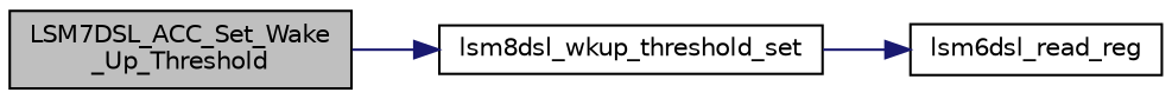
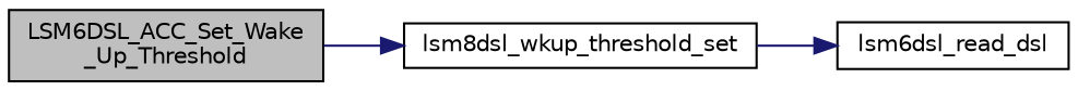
  digraph {
    rankdir=LR
    node [color=black fillcolor=white fontname=Helvetica fontsize=10 shape=record style=filled]
    edge [color=midnightblue fontname=Helvetica fontsize=10 labelfontname=Helvetica labelfontsize=10 style=solid]
-   n1 [fillcolor=grey75 fontcolor=black height=0.2 label="LSM7DSL_ACC_Set_Wake\l_Up_Threshold" width=0.4]
+   n1 [fillcolor=grey75 fontcolor=black height=0.2 label="LSM6DSL_ACC_Set_Wake\l_Up_Threshold" width=0.4]
    n2 [height=0.2 label=lsm8dsl_wkup_threshold_set width=0.4]
-   n3 [height=0.2 label=lsm6dsl_read_reg width=0.4]
+   n3 [height=0.2 label=lsm6dsl_read_dsl width=0.4]
    n1 -> n2
    n2 -> n3
  }
